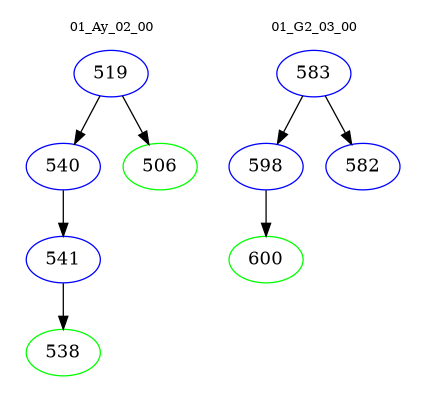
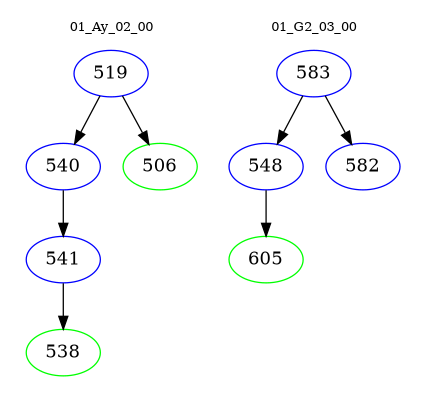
  digraph {
    node [color=blue]
    edge [color=black]
    n1 [label=519]
    n2 [label=540]
    n3 [color=green label=506]
    n4 [label=541]
    n5 [color=green label=538]
-   n6 [label=598]
+   n6 [label=548]
    n7 [label=583]
-   n8 [color=green label=600]
+   n8 [color=green label=605]
    n9 [label=582]
    subgraph cluster_1 {
      color=white
      fontsize=10
      label="01_Ay_02_00"
      n1
      n2
      n3
      n4
      n5
    }
    subgraph cluster_2 {
      color=white
      fontsize=10
      label="01_G2_03_00"
      n6
      n7
      n8
      n9
    }
    n1 -> n2
    n1 -> n3
    n2 -> n4
    n4 -> n5
    n6 -> n8
    n7 -> n6
    n7 -> n9
  }
